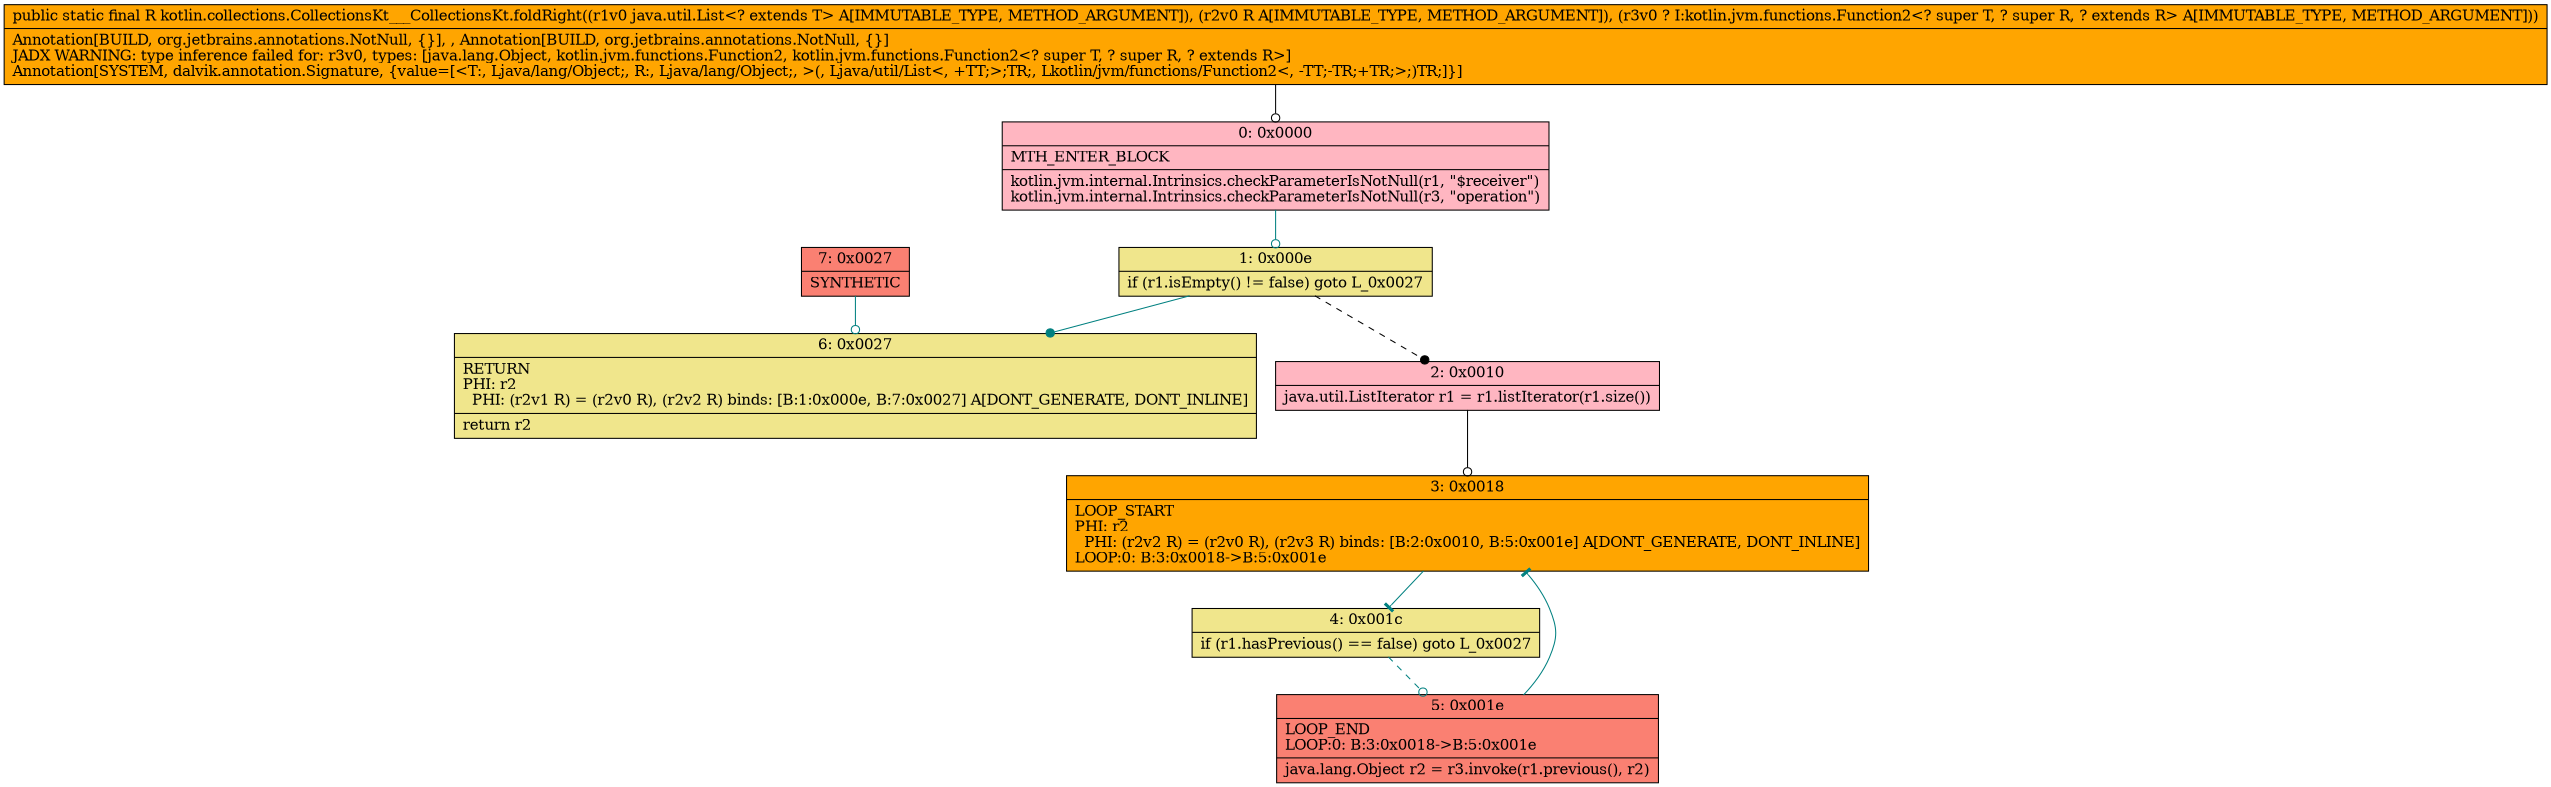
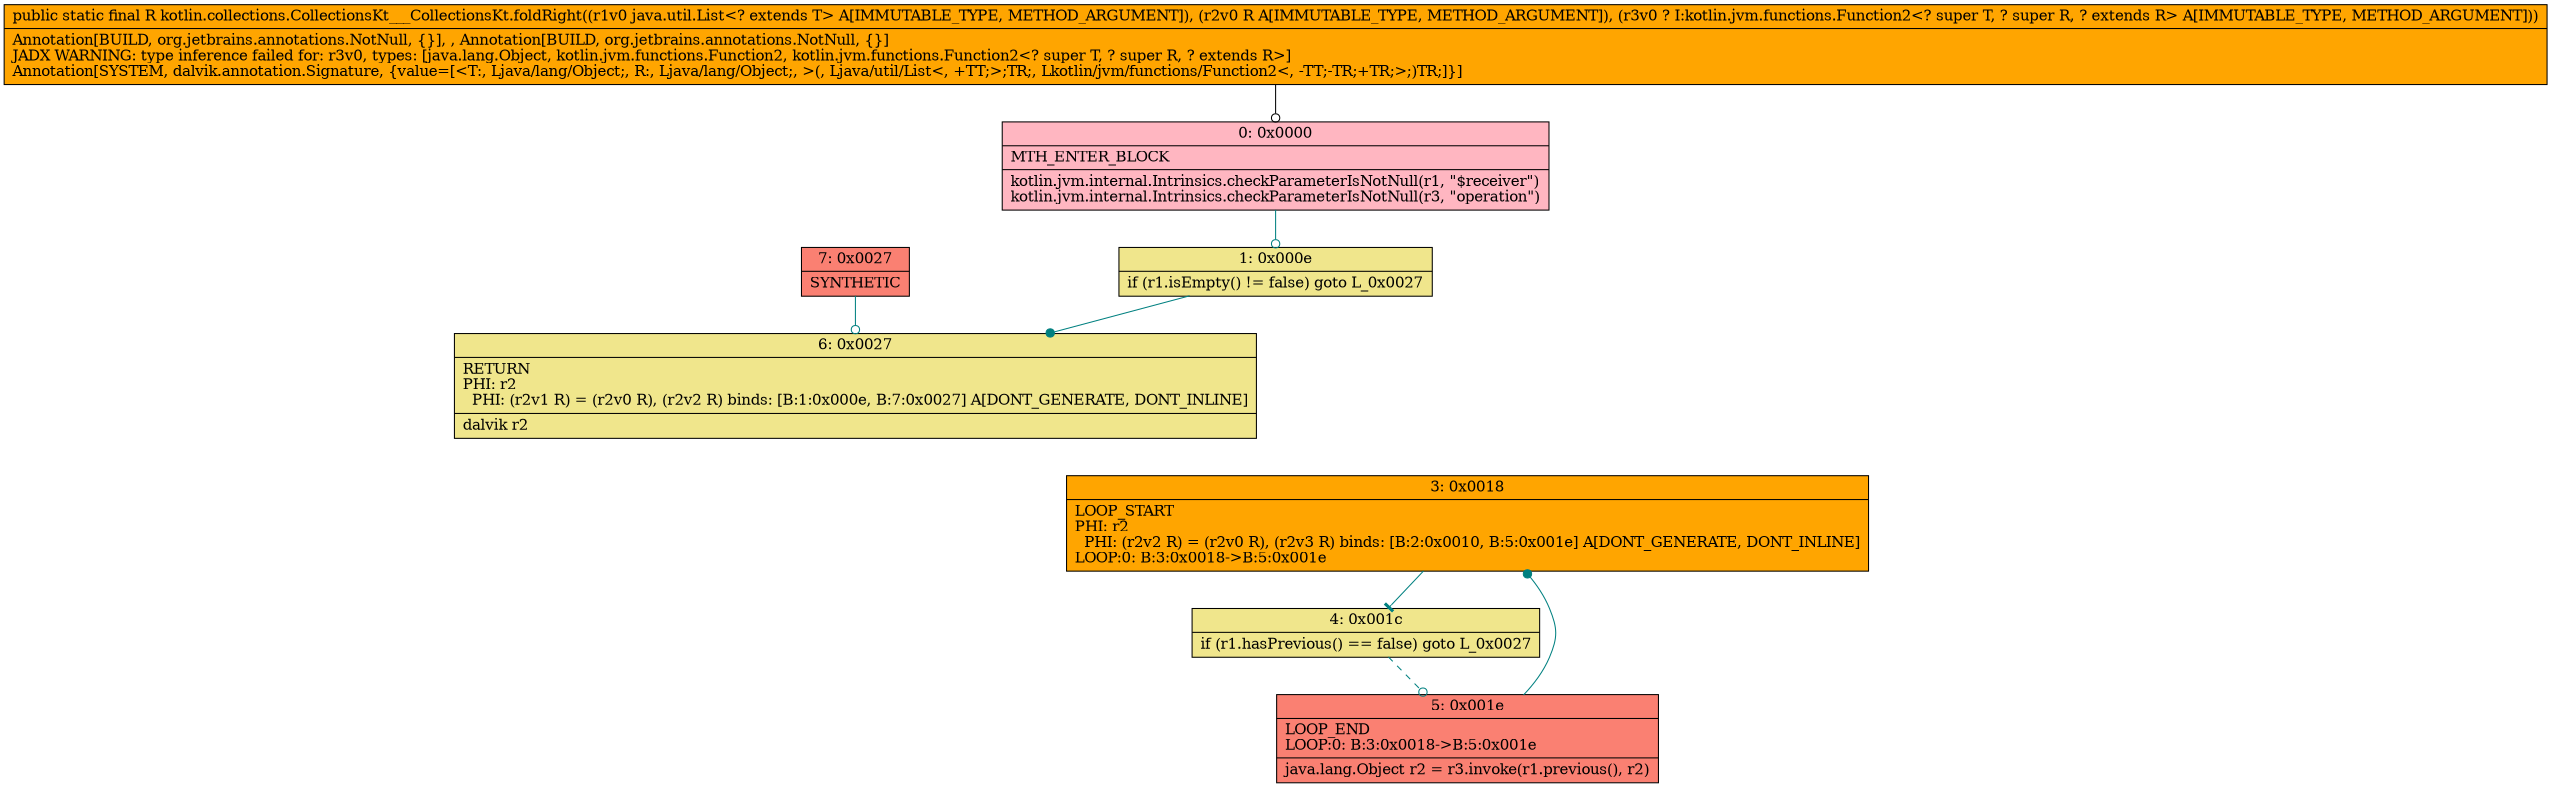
  digraph {
    node [fillcolor=khaki shape=record style=filled]
    edge [arrowhead=odot color=teal]
    n1 [fillcolor=lightpink label="{0\:\ 0x0000|MTH_ENTER_BLOCK\l|kotlin.jvm.internal.Intrinsics.checkParameterIsNotNull(r1, \"$receiver\")\lkotlin.jvm.internal.Intrinsics.checkParameterIsNotNull(r3, \"operation\")\l}"]
    n2 [label="{1\:\ 0x000e|if (r1.isEmpty() != false) goto L_0x0027\l}"]
-   n3 [fillcolor=lightpink label="{2\:\ 0x0010|java.util.ListIterator r1 = r1.listIterator(r1.size())\l}"]
-   n4 [label="{6\:\ 0x0027|RETURN\lPHI: r2 \l  PHI: (r2v1 R) = (r2v0 R), (r2v2 R) binds: [B:1:0x000e, B:7:0x0027] A[DONT_GENERATE, DONT_INLINE]\l|return r2\l}"]
+   n4 [label="{6\:\ 0x0027|RETURN\lPHI: r2 \l  PHI: (r2v1 R) = (r2v0 R), (r2v2 R) binds: [B:1:0x000e, B:7:0x0027] A[DONT_GENERATE, DONT_INLINE]\l|dalvik r2\l}"]
    n5 [fillcolor=orange label="{3\:\ 0x0018|LOOP_START\lPHI: r2 \l  PHI: (r2v2 R) = (r2v0 R), (r2v3 R) binds: [B:2:0x0010, B:5:0x001e] A[DONT_GENERATE, DONT_INLINE]\lLOOP:0: B:3:0x0018\-\>B:5:0x001e\l}"]
    n6 [label="{4\:\ 0x001c|if (r1.hasPrevious() == false) goto L_0x0027\l}"]
    n7 [fillcolor=salmon label="{5\:\ 0x001e|LOOP_END\lLOOP:0: B:3:0x0018\-\>B:5:0x001e\l|java.lang.Object r2 = r3.invoke(r1.previous(), r2)\l}"]
    n8 [fillcolor=salmon label="{7\:\ 0x0027|SYNTHETIC\l}"]
    n9 [fillcolor=orange label="{public static final R kotlin.collections.CollectionsKt___CollectionsKt.foldRight((r1v0 java.util.List\<? extends T\> A[IMMUTABLE_TYPE, METHOD_ARGUMENT]), (r2v0 R A[IMMUTABLE_TYPE, METHOD_ARGUMENT]), (r3v0 ? I:kotlin.jvm.functions.Function2\<? super T, ? super R, ? extends R\> A[IMMUTABLE_TYPE, METHOD_ARGUMENT]))  | Annotation[BUILD, org.jetbrains.annotations.NotNull, \{\}], , Annotation[BUILD, org.jetbrains.annotations.NotNull, \{\}]\lJADX WARNING: type inference failed for: r3v0, types: [java.lang.Object, kotlin.jvm.functions.Function2, kotlin.jvm.functions.Function2\<? super T, ? super R, ? extends R\>]\lAnnotation[SYSTEM, dalvik.annotation.Signature, \{value=[\<T:, Ljava\/lang\/Object;, R:, Ljava\/lang\/Object;, \>(, Ljava\/util\/List\<, +TT;\>;TR;, Lkotlin\/jvm\/functions\/Function2\<, \-TT;\-TR;+TR;\>;)TR;]\}]\l}"]
    n1 -> n2
-   n2 -> n3 [arrowhead=dot color=black style=dashed]
    n2 -> n4 [arrowhead=dot]
-   n3 -> n5 [color=black]
    n5 -> n6 [arrowhead=tee]
    n6 -> n7 [style=dashed]
-   n7 -> n5 [arrowhead=tee]
+   n7 -> n5 [arrowhead=dot]
    n8 -> n4
    n9 -> n1 [color=black]
  }
